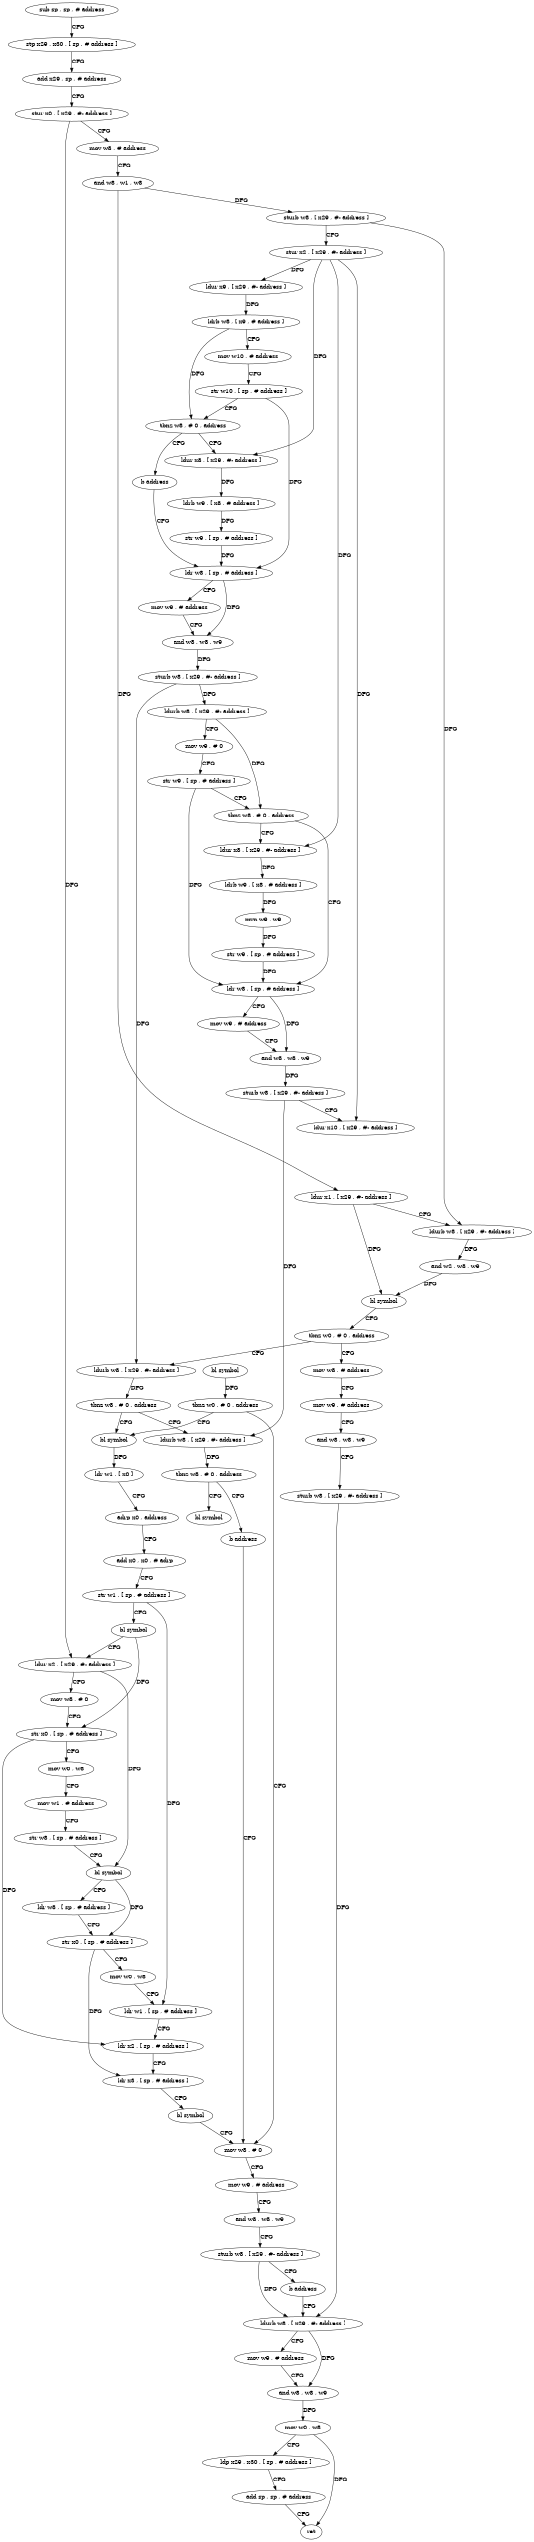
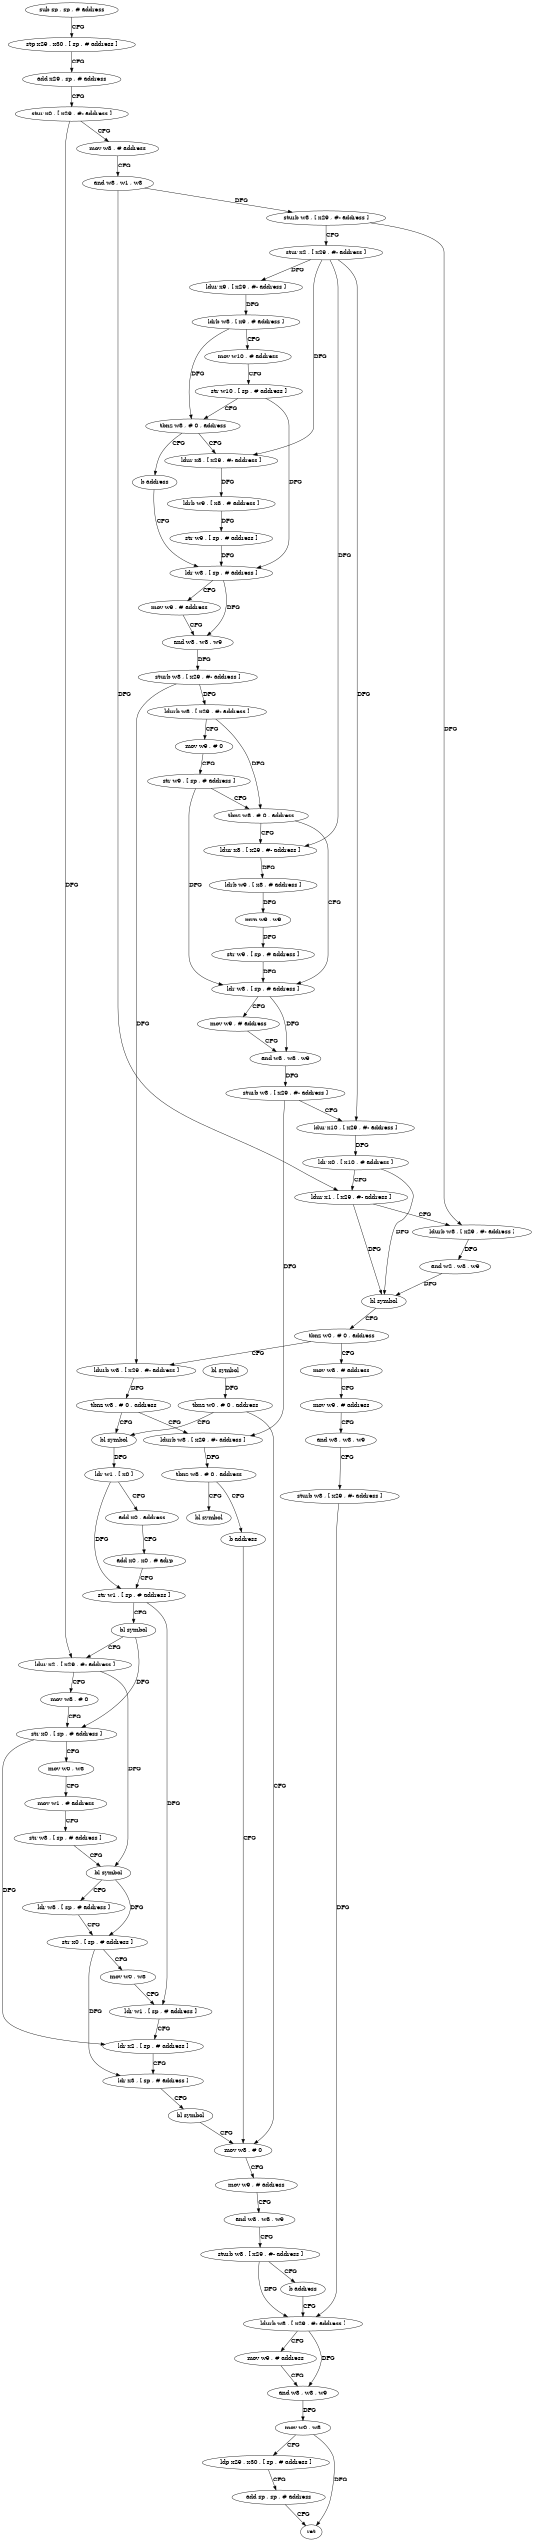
  digraph {
    n1 [label="sub sp , sp , # address"]
    n2 [label="stp x29 , x30 , [ sp , # address ]"]
    n3 [label="add x29 , sp , # address"]
    n4 [label="stur x0 , [ x29 , #- address ]"]
    n5 [label="mov w8 , # address"]
    n6 [label="ldur x2 , [ x29 , #- address ]"]
    n7 [label="and w8 , w1 , w8"]
    n8 [label="ldur x1 , [ x29 , #- address ]"]
    n9 [label="ldurb w8 , [ x29 , #- address ]"]
    n10 [label="bl symbol"]
    n11 [label="mov w8 , # 0"]
    n12 [label="bl symbol"]
    n13 [label="sturb w8 , [ x29 , #- address ]"]
    n14 [label="stur x2 , [ x29 , #- address ]"]
    n15 [label="ldur x9 , [ x29 , #- address ]"]
    n16 [label="ldur x8 , [ x29 , #- address ]"]
    n17 [label="ldur x10 , [ x29 , #- address ]"]
    n18 [label="ldur x8 , [ x29 , #- address ]"]
    n19 [label="and w2 , w8 , w9"]
    n20 [label="ldrb w8 , [ x9 , # address ]"]
    n21 [label="ldrb w9 , [ x8 , # address ]"]
+   n22 [label="ldr x0 , [ x10 , # address ]"]
    n23 [label="ldrb w9 , [ x8 , # address ]"]
    n24 [label="mov w10 , # address"]
    n25 [label="tbnz w8 , # 0 , address"]
    n26 [label="str w10 , [ sp , # address ]"]
    n27 [label="b address"]
    n28 [label="ldr w8 , [ sp , # address ]"]
    n29 [label="mov w9 , # address"]
    n30 [label="and w8 , w8 , w9"]
    n31 [label="str w9 , [ sp , # address ]"]
    n32 [label="sturb w8 , [ x29 , #- address ]"]
    n33 [label="ldr w8 , [ sp , # address ]"]
    n34 [label="mov w9 , # address"]
    n35 [label="and w8 , w8 , w9"]
    n36 [label="sturb w8 , [ x29 , #- address ]"]
    n37 [label="ldurb w8 , [ x29 , #- address ]"]
    n38 [label="tbnz w8 , # 0 , address"]
    n39 [label="tbnz w0 , # 0 , address"]
    n40 [label="mov w8 , # address"]
    n41 [label="ldurb w8 , [ x29 , #- address ]"]
    n42 [label="mov w9 , # address"]
    n43 [label="tbnz w8 , # 0 , address"]
    n44 [label="and w8 , w8 , w9"]
    n45 [label="bl symbol"]
    n46 [label="mvn w9 , w9"]
    n47 [label="str w9 , [ sp , # address ]"]
    n48 [label="ldurb w8 , [ x29 , #- address ]"]
    n49 [label="mov w9 , # 0"]
    n50 [label="tbnz w8 , # 0 , address"]
    n51 [label="str w9 , [ sp , # address ]"]
    n52 [label="sturb w8 , [ x29 , #- address ]"]
    n53 [label="ldurb w8 , [ x29 , #- address ]"]
    n54 [label="mov w9 , # address"]
    n55 [label="and w8 , w8 , w9"]
    n56 [label="mov w0 , w8"]
    n57 [label="ldr w1 , [ x0 ]"]
-   n58 [label="adrp x0 , address"]
+   n58 [label="add x0 , address"]
    n59 [label="str w1 , [ sp , # address ]"]
    n60 [label="bl symbol"]
    n61 [label="b address"]
    n62 [label="add x0 , x0 , # adrp"]
    n63 [label="bl symbol"]
    n64 [label="ldr w1 , [ sp , # address ]"]
    n65 [label="str x0 , [ sp , # address ]"]
    n66 [label="ldr x2 , [ sp , # address ]"]
    n67 [label="mov w0 , w8"]
    n68 [label="ldr w8 , [ sp , # address ]"]
    n69 [label="str x0 , [ sp , # address ]"]
    n70 [label="mov w1 , # address"]
    n71 [label="ldr x3 , [ sp , # address ]"]
    n72 [label="str w8 , [ sp , # address ]"]
    n73 [label="mov w0 , w8"]
    n74 [label="bl symbol"]
    n75 [label="mov w8 , # 0"]
    n76 [label="mov w9 , # address"]
    n77 [label="and w8 , w8 , w9"]
    n78 [label="ldp x29 , x30 , [ sp , # address ]"]
    n79 [label=ret]
    n80 [label="add sp , sp , # address"]
    n81 [label="bl symbol"]
    n82 [label="tbnz w0 , # 0 , address"]
    n83 [label="sturb w8 , [ x29 , #- address ]"]
    n84 [label="b address"]
    n1 -> n2 [label=CFG]
    n2 -> n3 [label=CFG]
    n3 -> n4 [label=CFG]
    n4 -> n5 [label=CFG]
    n4 -> n6 [label=DFG]
    n5 -> n7 [label=CFG]
    n6 -> n11 [label=CFG]
    n6 -> n12 [label=DFG]
    n7 -> n8 [label=DFG]
    n7 -> n13 [label=DFG]
    n8 -> n9 [label=CFG]
    n8 -> n10 [label=DFG]
    n9 -> n19 [label=DFG]
    n10 -> n39 [label=CFG]
    n11 -> n65 [label=CFG]
    n12 -> n68 [label=CFG]
    n12 -> n69 [label=DFG]
    n13 -> n9 [label=DFG]
    n13 -> n14 [label=CFG]
    n14 -> n15 [label=DFG]
    n14 -> n16 [label=DFG]
    n14 -> n17 [label=DFG]
    n14 -> n18 [label=DFG]
    n15 -> n20 [label=DFG]
    n16 -> n21 [label=DFG]
+   n17 -> n22 [label=DFG]
    n18 -> n23 [label=DFG]
    n19 -> n10 [label=DFG]
    n20 -> n24 [label=CFG]
    n20 -> n25 [label=DFG]
    n21 -> n31 [label=DFG]
+   n22 -> n8 [label=CFG]
+   n22 -> n10 [label=DFG]
    n23 -> n46 [label=DFG]
    n24 -> n26 [label=CFG]
    n25 -> n16 [label=CFG]
    n25 -> n27 [label=CFG]
    n26 -> n25 [label=CFG]
    n26 -> n28 [label=DFG]
    n27 -> n28 [label=CFG]
    n28 -> n29 [label=CFG]
    n28 -> n30 [label=DFG]
    n29 -> n30 [label=CFG]
    n30 -> n32 [label=DFG]
    n31 -> n28 [label=DFG]
    n32 -> n41 [label=DFG]
    n32 -> n48 [label=DFG]
    n33 -> n34 [label=CFG]
    n33 -> n35 [label=DFG]
    n34 -> n35 [label=CFG]
    n35 -> n36 [label=DFG]
    n36 -> n17 [label=CFG]
    n36 -> n37 [label=DFG]
    n37 -> n38 [label=DFG]
    n38 -> n60 [label=CFG]
    n38 -> n61 [label=CFG]
    n39 -> n40 [label=CFG]
    n39 -> n41 [label=CFG]
    n40 -> n42 [label=CFG]
    n41 -> n43 [label=DFG]
    n42 -> n44 [label=CFG]
    n43 -> n37 [label=CFG]
    n43 -> n45 [label=CFG]
    n44 -> n52 [label=CFG]
    n45 -> n57 [label=DFG]
    n46 -> n47 [label=DFG]
    n47 -> n33 [label=DFG]
    n48 -> n49 [label=CFG]
    n48 -> n50 [label=DFG]
    n49 -> n51 [label=CFG]
    n50 -> n18 [label=CFG]
    n50 -> n33 [label=CFG]
    n51 -> n33 [label=DFG]
    n51 -> n50 [label=CFG]
    n52 -> n53 [label=DFG]
    n53 -> n54 [label=CFG]
    n53 -> n55 [label=DFG]
    n54 -> n55 [label=CFG]
    n55 -> n56 [label=DFG]
    n56 -> n78 [label=CFG]
    n56 -> n79 [label=DFG]
    n57 -> n58 [label=CFG]
+   n57 -> n59 [label=DFG]
    n58 -> n62 [label=CFG]
    n59 -> n63 [label=CFG]
    n59 -> n64 [label=DFG]
    n61 -> n75 [label=CFG]
    n62 -> n59 [label=CFG]
    n63 -> n6 [label=CFG]
    n63 -> n65 [label=DFG]
    n64 -> n66 [label=CFG]
    n65 -> n66 [label=DFG]
    n65 -> n67 [label=CFG]
    n66 -> n71 [label=CFG]
    n67 -> n70 [label=CFG]
    n68 -> n69 [label=CFG]
    n69 -> n71 [label=DFG]
    n69 -> n73 [label=CFG]
    n70 -> n72 [label=CFG]
    n71 -> n74 [label=CFG]
    n72 -> n12 [label=CFG]
    n73 -> n64 [label=CFG]
    n74 -> n75 [label=CFG]
    n75 -> n76 [label=CFG]
    n76 -> n77 [label=CFG]
    n77 -> n83 [label=CFG]
    n78 -> n80 [label=CFG]
    n80 -> n79 [label=CFG]
    n81 -> n82 [label=DFG]
    n82 -> n45 [label=CFG]
    n82 -> n75 [label=CFG]
    n83 -> n53 [label=DFG]
    n83 -> n84 [label=CFG]
    n84 -> n53 [label=CFG]
  }
